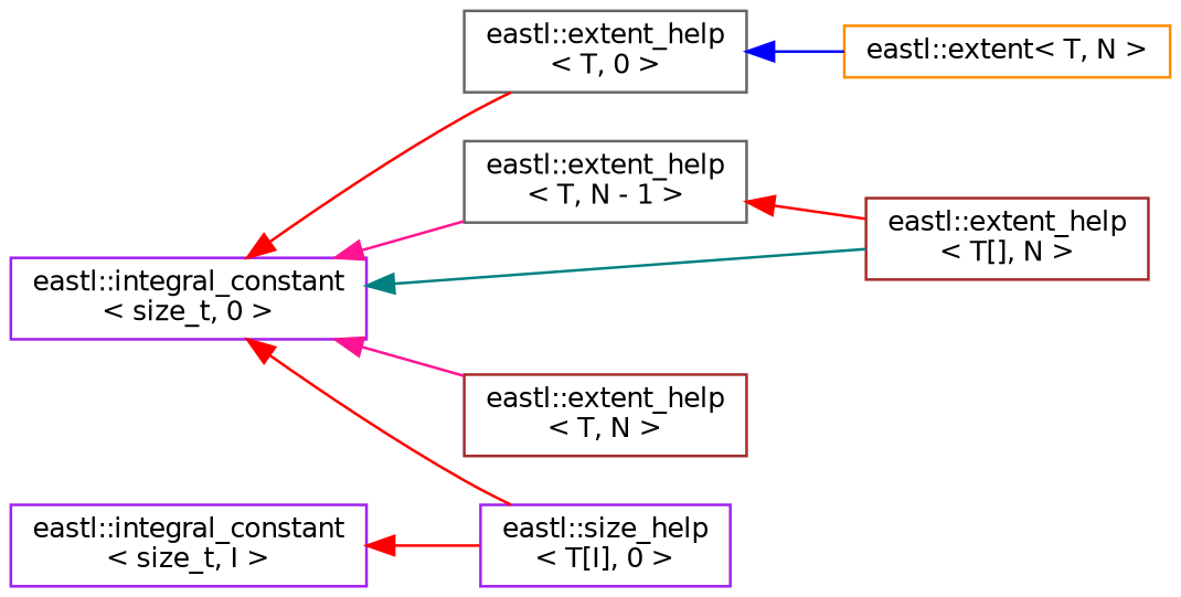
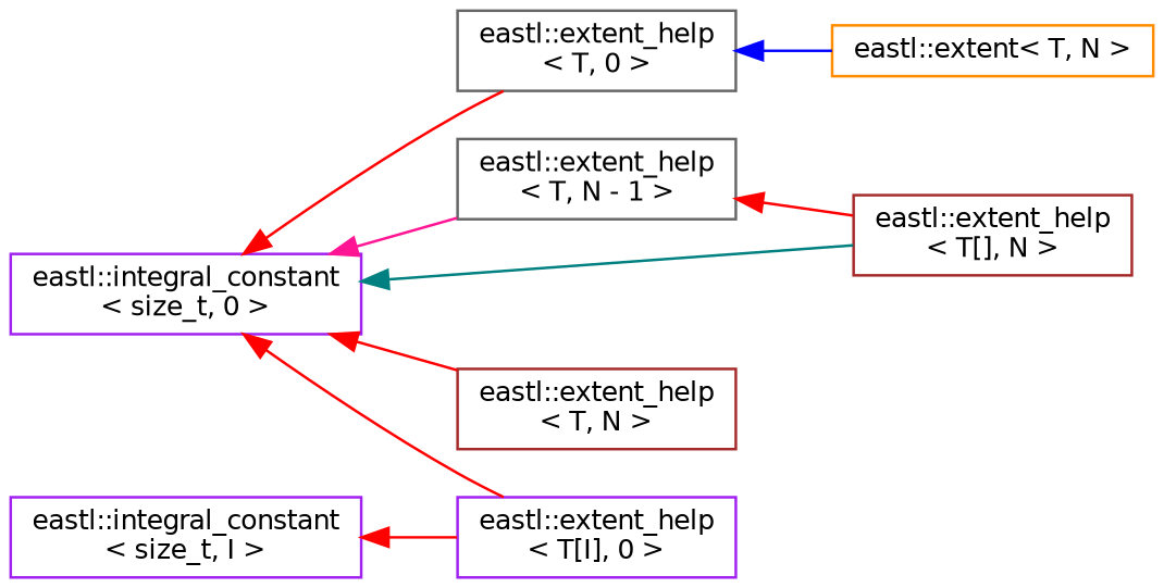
  digraph {
    rankdir=LR
    node [color=purple fillcolor=white fontname=Helvetica fontsize=10 shape=box style=filled]
    edge [color=red dir=back fontname=Helvetica fontsize=10 labelfontname=Helvetica labelfontsize=10 style=solid]
    n1 [height=0.2 label="eastl::integral_constant\l\< size_t, 0 \>" width=0.4]
    n2 [color=gray40 height=0.2 label="eastl::extent_help\l\< T, 0 \>" width=0.4]
    n3 [color=gray40 height=0.2 label="eastl::extent_help\l\< T, N - 1 \>" width=0.4]
    n4 [color=brown height=0.2 label="eastl::extent_help\l\< T[], N \>" width=0.4]
-   n5 [height=0.2 label="eastl::size_help\l\< T[I], 0 \>" width=0.4]
+   n5 [height=0.2 label="eastl::extent_help\l\< T[I], 0 \>" width=0.4]
    n6 [color=brown height=0.2 label="eastl::extent_help\l\< T, N \>" width=0.4]
    n7 [color=darkorange height=0.2 label="eastl::extent\< T, N \>" width=0.4]
    n8 [height=0.2 label="eastl::integral_constant\l\< size_t, I \>" width=0.4]
    n1 -> n2
    n1 -> n3 [color=deeppink]
    n1 -> n4 [color=teal]
    n1 -> n5
-   n1 -> n6 [color=deeppink]
+   n1 -> n6
    n2 -> n7 [color=blue]
    n3 -> n4
    n8 -> n5
  }
